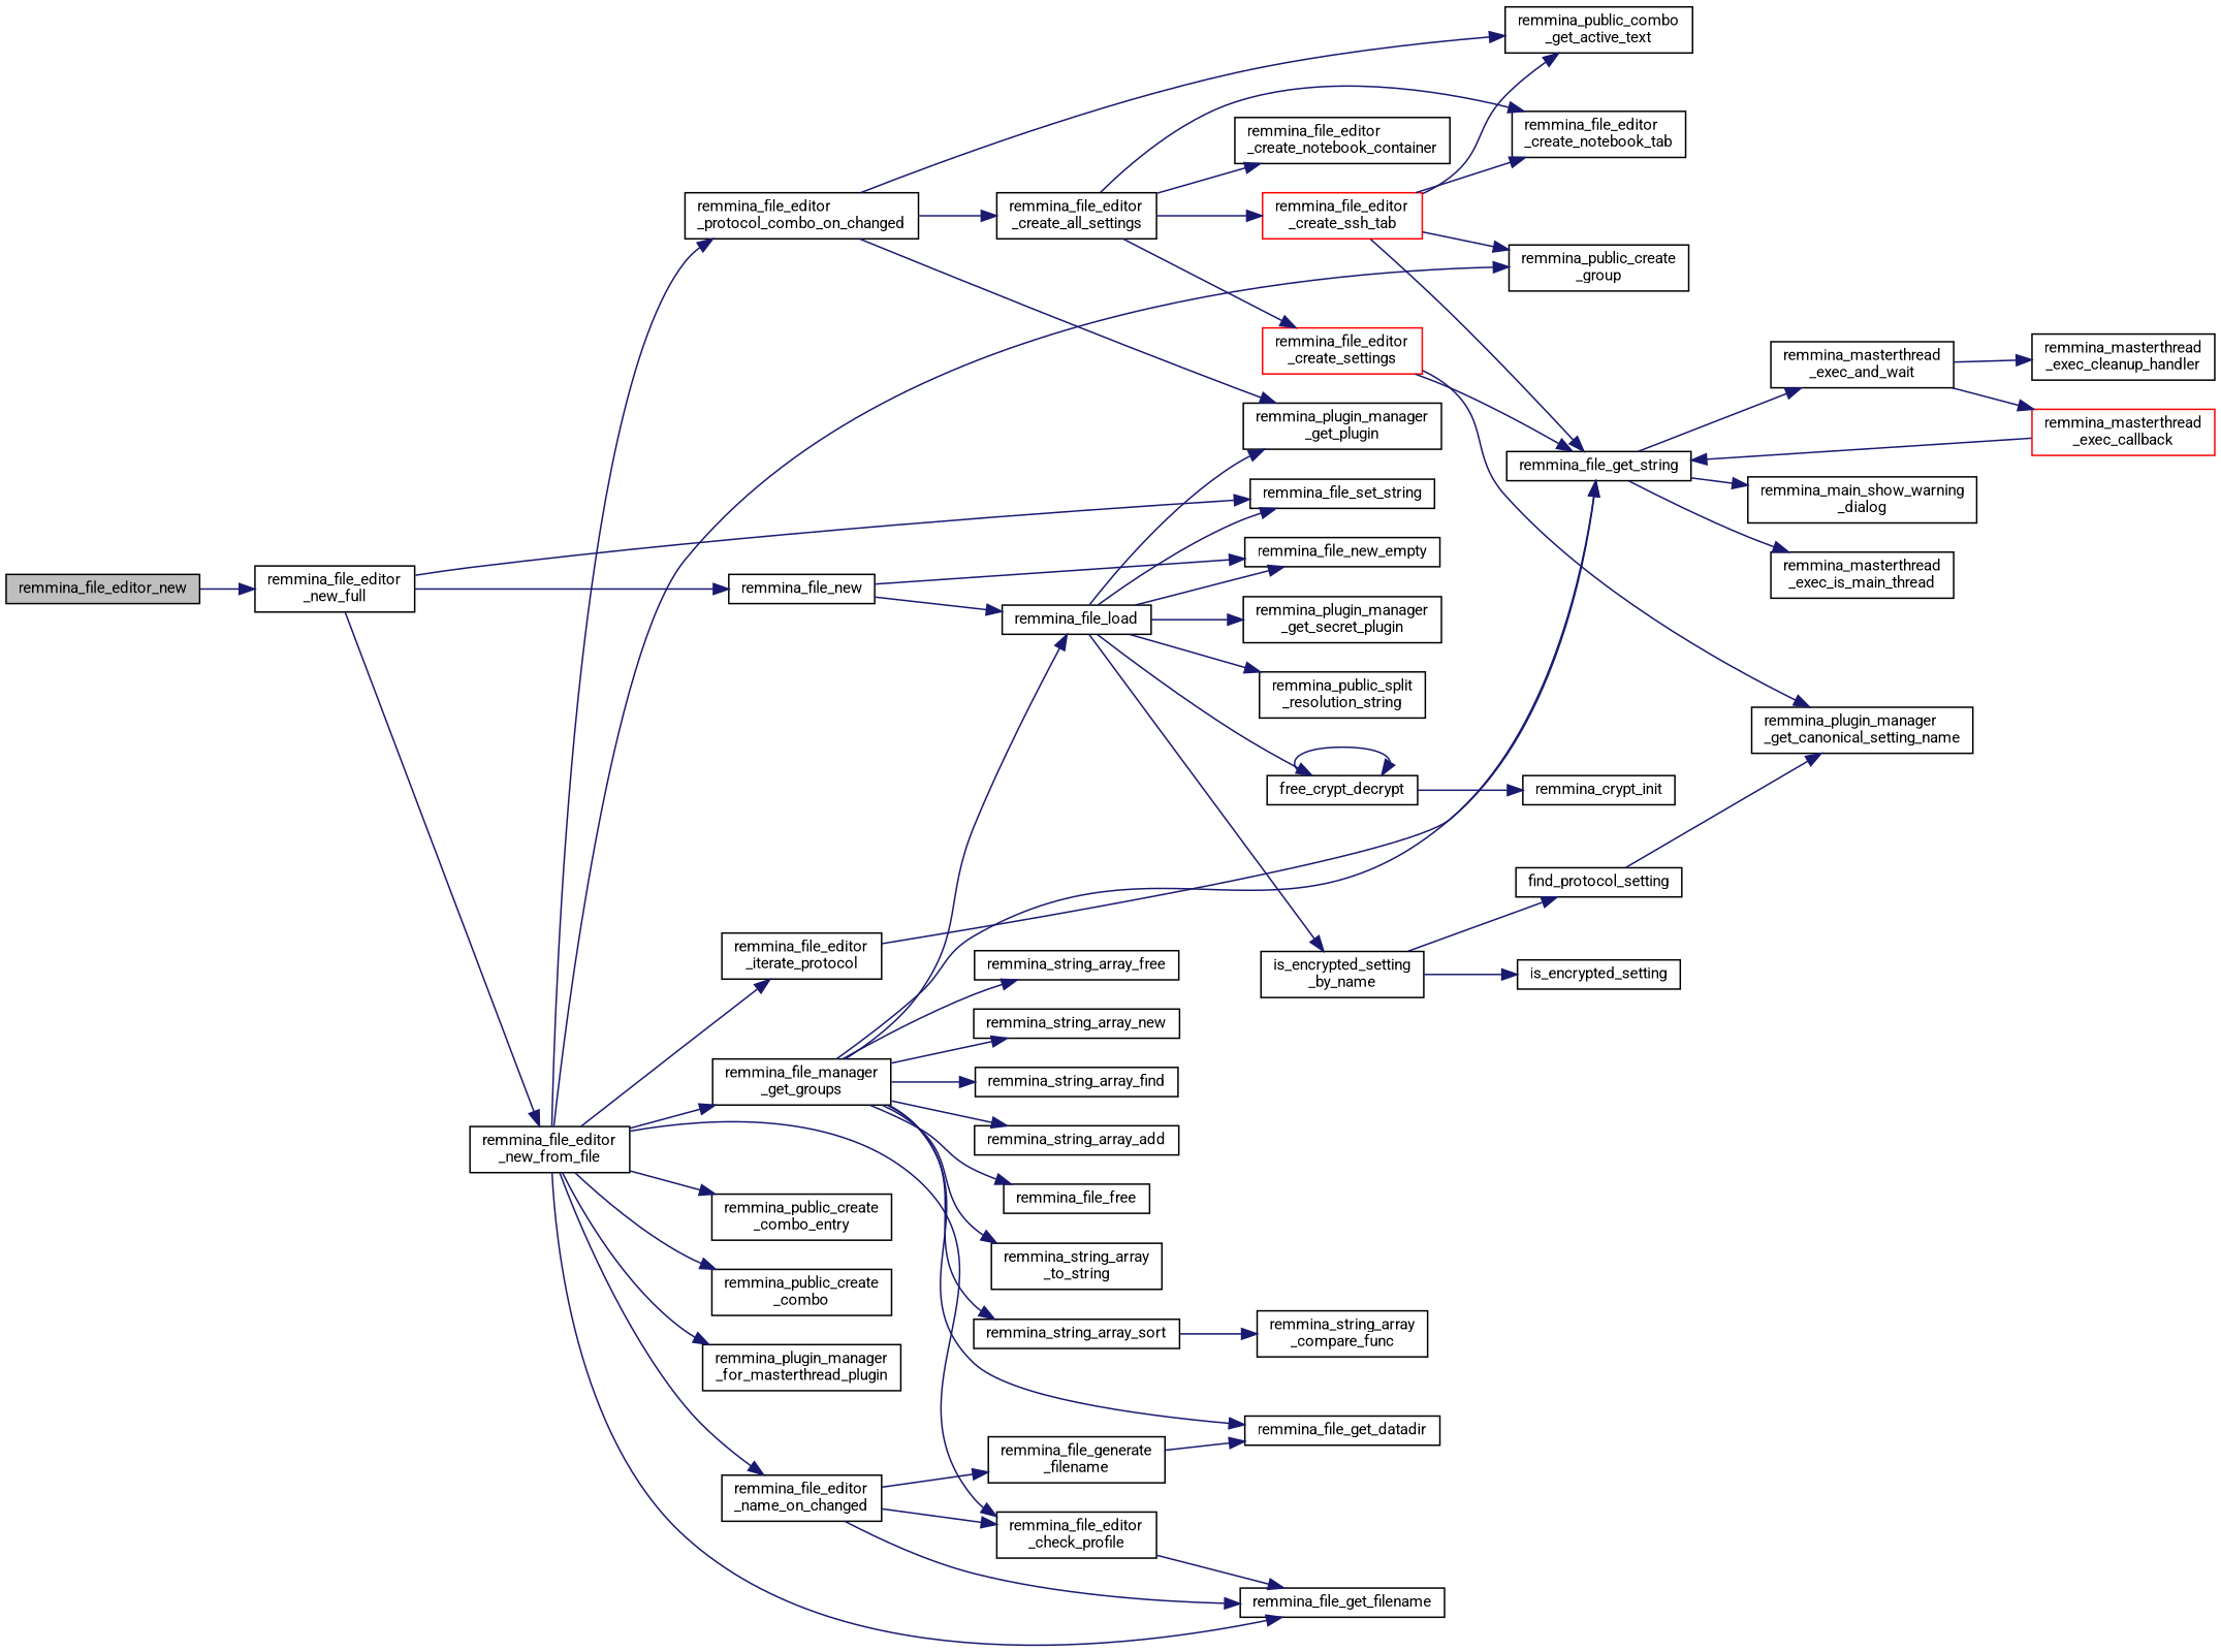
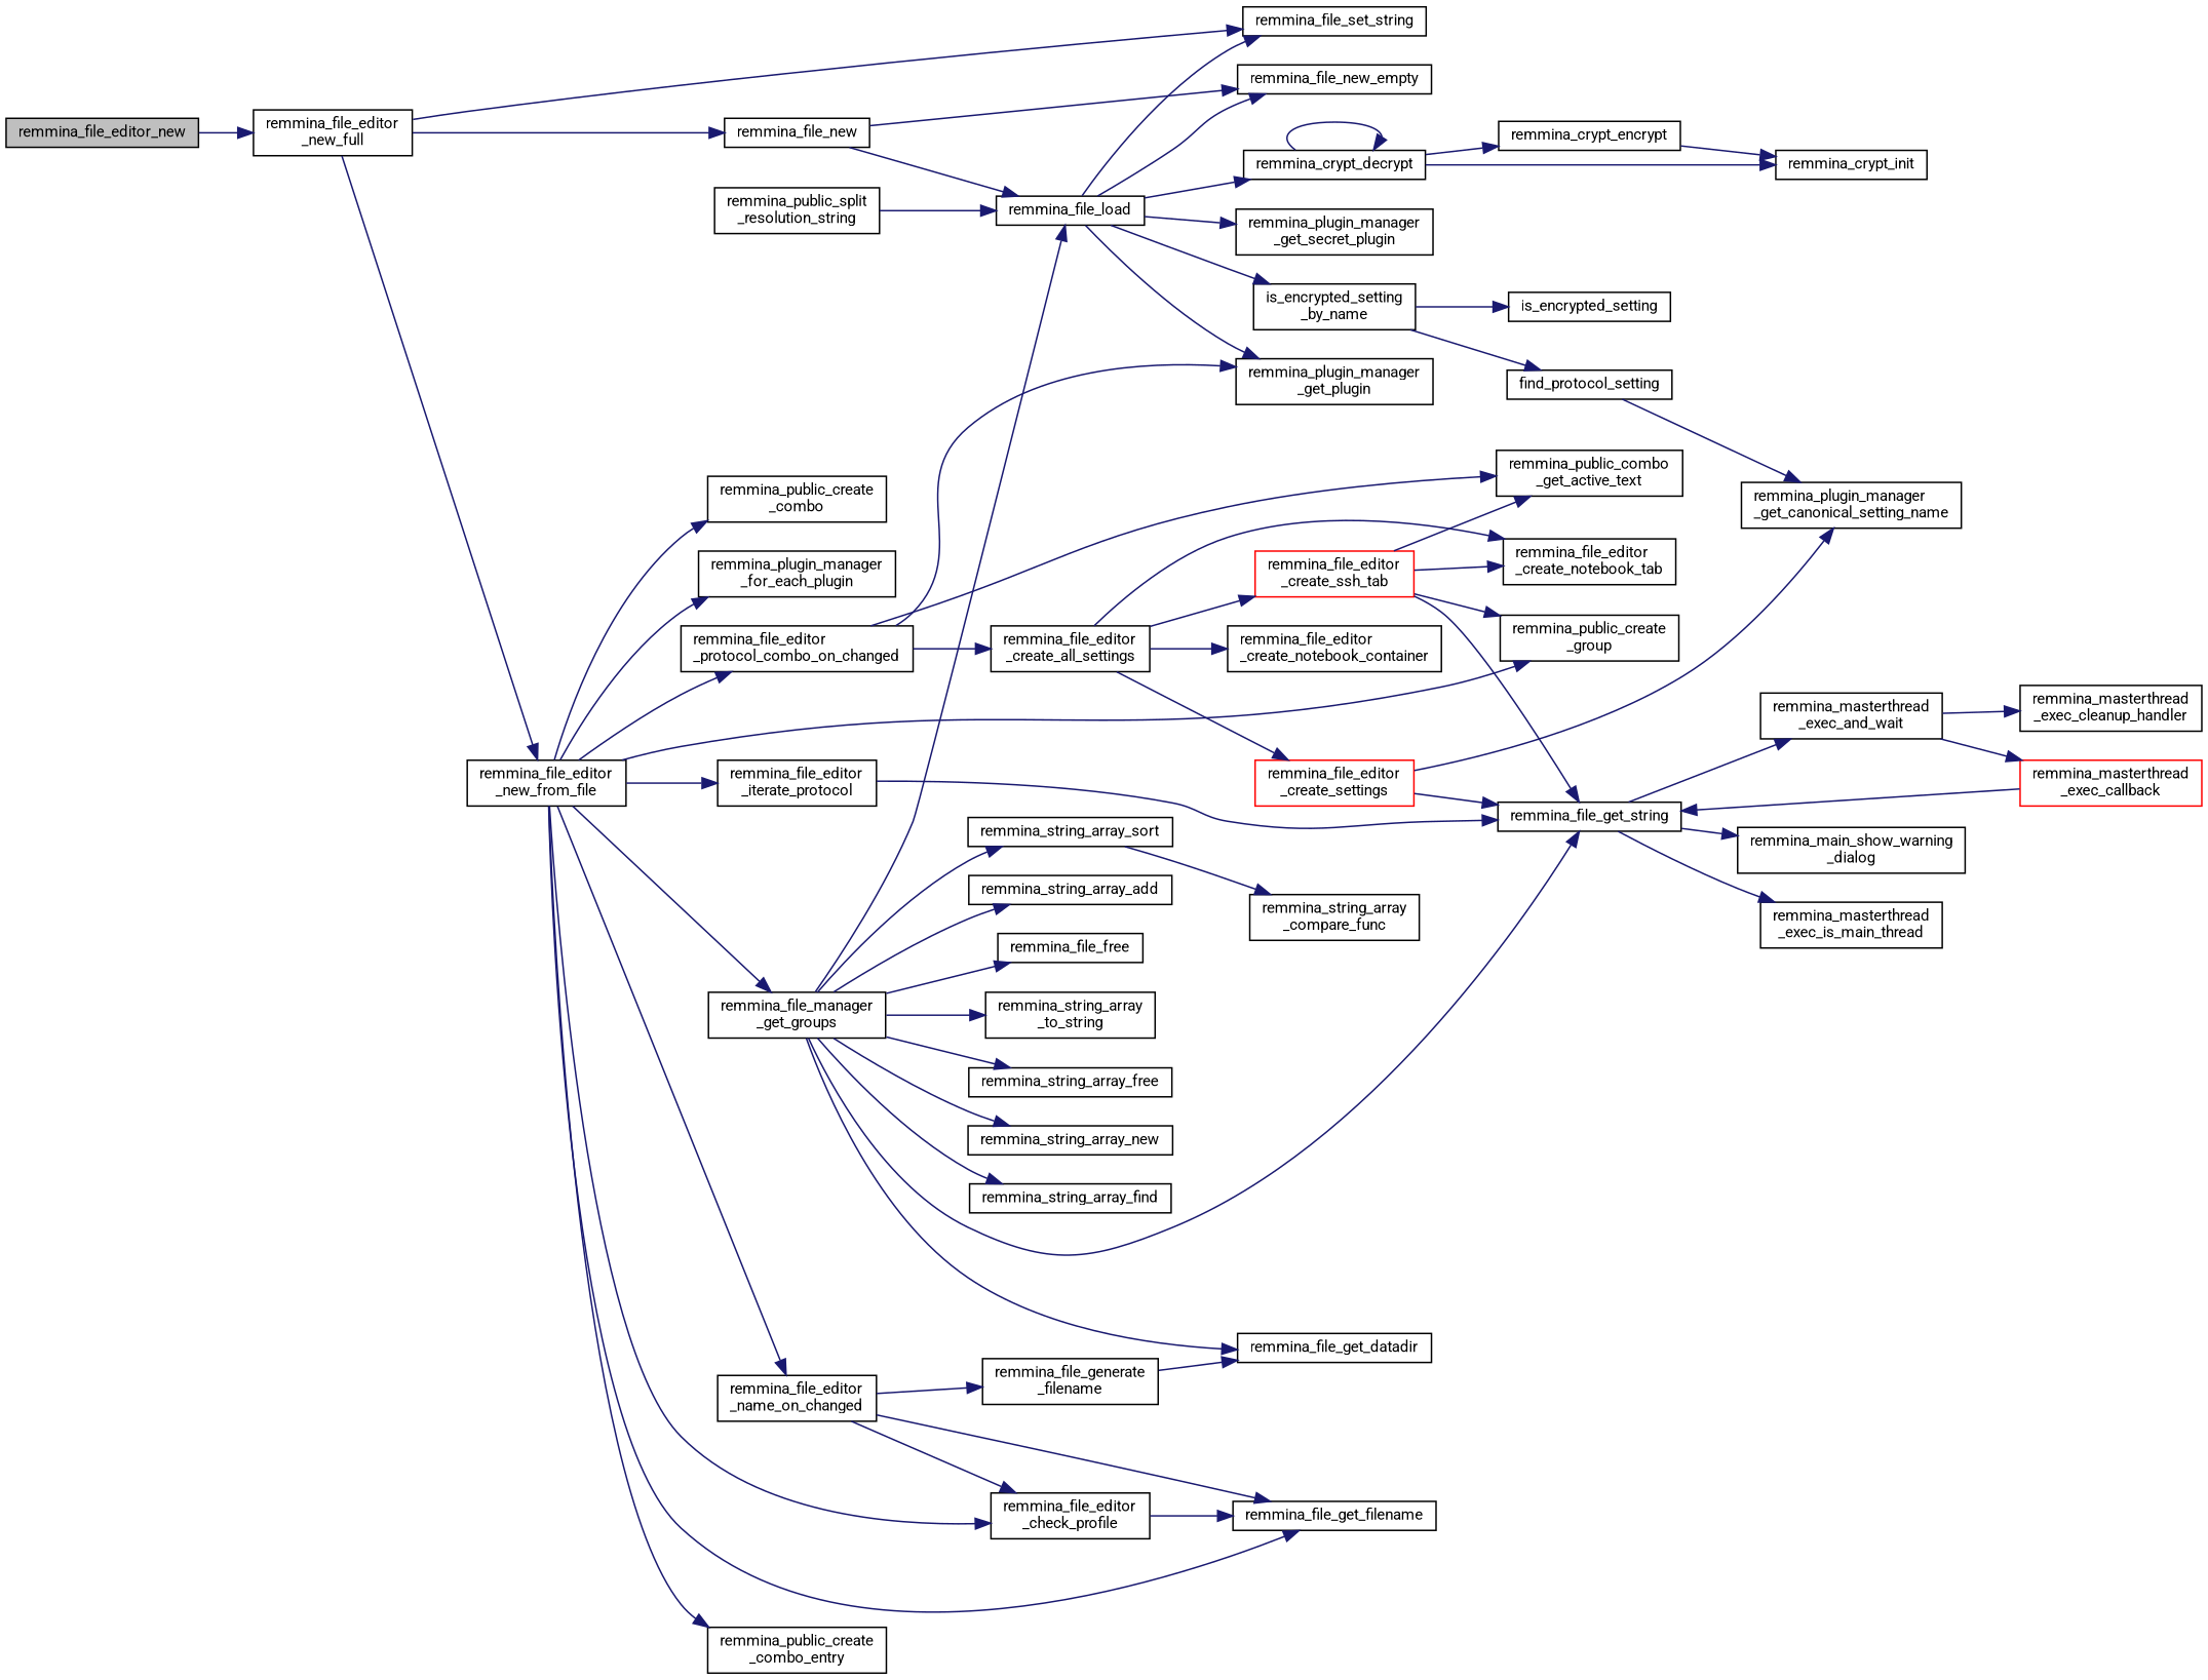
  digraph {
    fontname=Roboto
    rankdir=LR
    node [color=black fillcolor=white fontname=Roboto fontsize=10 shape=record style=filled]
    edge [color=midnightblue fontname=Roboto fontsize=10 labelfontname=Helvetica labelfontsize=10 style=solid]
    n1 [fillcolor=grey75 fontcolor=black height=0.2 label=remmina_file_editor_new width=0.4]
    n2 [height=0.2 label="remmina_file_editor\l_new_full" width=0.4]
    n3 [height=0.2 label=remmina_file_new width=0.4]
    n4 [height=0.2 label=remmina_file_set_string width=0.4]
    n5 [height=0.2 label="remmina_file_editor\l_new_from_file" width=0.4]
    n6 [height=0.2 label=remmina_file_load width=0.4]
    n7 [height=0.2 label=remmina_file_new_empty width=0.4]
    n8 [height=0.2 label=remmina_file_get_filename width=0.4]
    n9 [height=0.2 label="remmina_public_create\l_group" width=0.4]
    n10 [height=0.2 label="remmina_file_editor\l_name_on_changed" width=0.4]
    n11 [height=0.2 label="remmina_file_editor\l_check_profile" width=0.4]
    n12 [height=0.2 label="remmina_file_manager\l_get_groups" width=0.4]
    n13 [height=0.2 label="remmina_public_create\l_combo_entry" width=0.4]
    n14 [height=0.2 label="remmina_public_create\l_combo" width=0.4]
-   n15 [height=0.2 label="remmina_plugin_manager\l_for_masterthread_plugin" width=0.4]
+   n15 [height=0.2 label="remmina_plugin_manager\l_for_each_plugin" width=0.4]
    n16 [height=0.2 label="remmina_file_editor\l_iterate_protocol" width=0.4]
    n17 [height=0.2 label="remmina_file_editor\l_protocol_combo_on_changed" width=0.4]
    n18 [height=0.2 label="remmina_plugin_manager\l_get_plugin" width=0.4]
    n19 [height=0.2 label="remmina_plugin_manager\l_get_secret_plugin" width=0.4]
    n20 [height=0.2 label="is_encrypted_setting\l_by_name" width=0.4]
-   n21 [height=0.2 label=free_crypt_decrypt width=0.4]
+   n21 [height=0.2 label=remmina_crypt_decrypt width=0.4]
    n22 [height=0.2 label="remmina_public_split\l_resolution_string" width=0.4]
    n23 [height=0.2 label=find_protocol_setting width=0.4]
    n24 [height=0.2 label=is_encrypted_setting width=0.4]
    n25 [height=0.2 label=remmina_crypt_init width=0.4]
+   n26 [height=0.2 label=remmina_crypt_encrypt width=0.4]
    n27 [height=0.2 label="remmina_plugin_manager\l_get_canonical_setting_name" width=0.4]
    n28 [height=0.2 label="remmina_main_show_warning\l_dialog" width=0.4]
    n29 [height=0.2 label="remmina_file_generate\l_filename" width=0.4]
    n30 [height=0.2 label=remmina_file_get_string width=0.4]
    n31 [height=0.2 label="remmina_masterthread\l_exec_is_main_thread" width=0.4]
    n32 [height=0.2 label="remmina_masterthread\l_exec_and_wait" width=0.4]
    n33 [height=0.2 label=remmina_file_get_datadir width=0.4]
    n34 [height=0.2 label=remmina_string_array_new width=0.4]
    n35 [height=0.2 label=remmina_string_array_find width=0.4]
    n36 [height=0.2 label=remmina_string_array_add width=0.4]
    n37 [height=0.2 label=remmina_file_free width=0.4]
    n38 [height=0.2 label=remmina_string_array_sort width=0.4]
    n39 [height=0.2 label="remmina_string_array\l_to_string" width=0.4]
    n40 [height=0.2 label=remmina_string_array_free width=0.4]
    n41 [height=0.2 label="remmina_public_combo\l_get_active_text" width=0.4]
    n42 [height=0.2 label="remmina_file_editor\l_create_all_settings" width=0.4]
    n43 [height=0.2 label="remmina_masterthread\l_exec_cleanup_handler" width=0.4]
    n44 [color=red height=0.2 label="remmina_masterthread\l_exec_callback" width=0.4]
    n45 [height=0.2 label="remmina_string_array\l_compare_func" width=0.4]
    n46 [height=0.2 label="remmina_file_editor\l_create_notebook_container" width=0.4]
    n47 [height=0.2 label="remmina_file_editor\l_create_notebook_tab" width=0.4]
    n48 [color=red height=0.2 label="remmina_file_editor\l_create_settings" width=0.4]
    n49 [color=red height=0.2 label="remmina_file_editor\l_create_ssh_tab" width=0.4]
    n1 -> n2
    n2 -> n3
    n2 -> n4
    n2 -> n5
    n3 -> n6
    n3 -> n7
    n5 -> n8
    n5 -> n9
    n5 -> n10
    n5 -> n11
    n5 -> n12
    n5 -> n13
    n5 -> n14
    n5 -> n15
    n5 -> n16
    n5 -> n17
    n6 -> n4
    n6 -> n7
    n6 -> n18
    n6 -> n19
    n6 -> n20
    n6 -> n21
-   n6 -> n22
+   n22 -> n6
    n10 -> n8
    n10 -> n11
    n10 -> n29
    n11 -> n8
    n12 -> n6
    n12 -> n30
    n12 -> n33
    n12 -> n34
    n12 -> n35
    n12 -> n36
    n12 -> n37
    n12 -> n38
    n12 -> n39
    n12 -> n40
    n16 -> n30
    n17 -> n18
    n17 -> n41
    n17 -> n42
    n20 -> n23
    n20 -> n24
    n21 -> n21
    n21 -> n25
+   n21 -> n26
    n23 -> n27
+   n26 -> n25
    n29 -> n33
    n30 -> n28
    n30 -> n31
    n30 -> n32
    n32 -> n43
    n32 -> n44
    n38 -> n45
    n42 -> n46
    n42 -> n47
    n42 -> n48
    n42 -> n49
    n44 -> n30
    n48 -> n27
    n48 -> n30
    n49 -> n9
    n49 -> n30
    n49 -> n41
    n49 -> n47
  }
